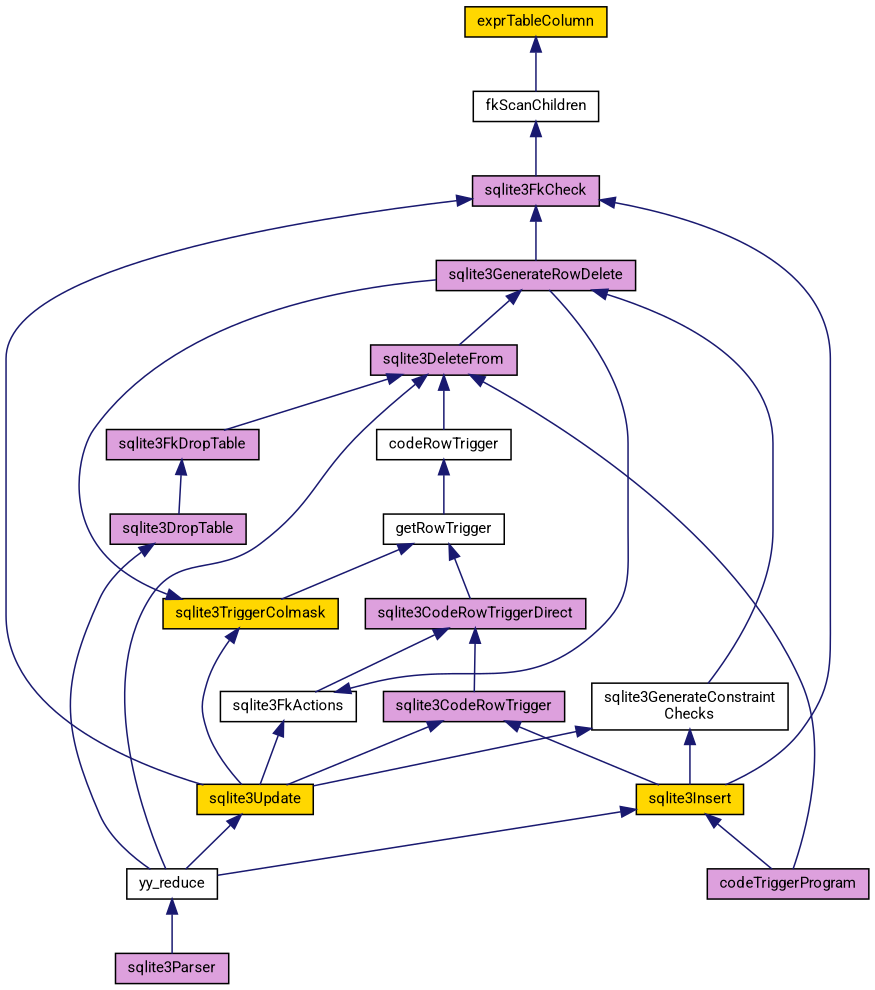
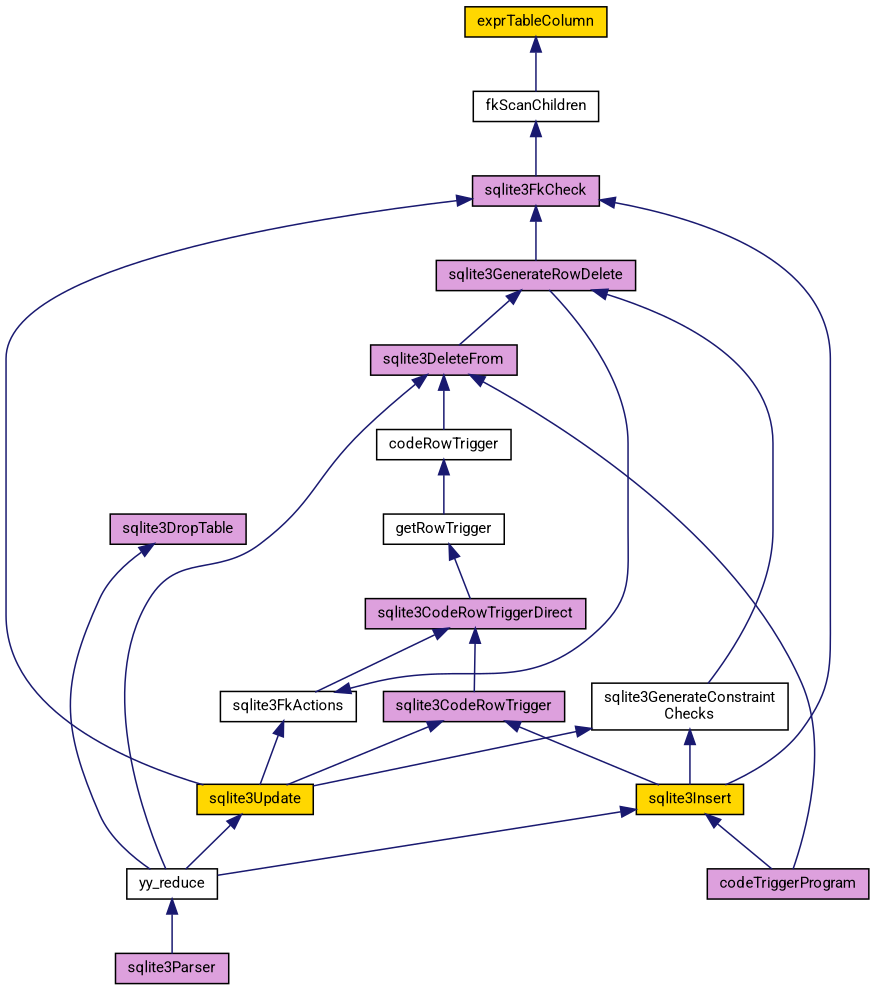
  digraph {
    fontname=Roboto
    rankdir=TB
    node [color=black fillcolor=plum fontname=Roboto fontsize=10 shape=record style=filled]
    edge [color=midnightblue dir=back fontname=Roboto fontsize=10 labelfontname=FreeSans labelfontsize=10 style=solid]
    n1 [fillcolor=gold fontcolor=black height=0.2 label=exprTableColumn width=0.4]
    n2 [fillcolor=white height=0.2 label=fkScanChildren width=0.4]
    n3 [height=0.2 label=sqlite3FkCheck width=0.4]
    n4 [height=0.2 label=sqlite3GenerateRowDelete width=0.4]
    n5 [fillcolor=gold height=0.2 label=sqlite3Update width=0.4]
    n6 [fillcolor=gold height=0.2 label=sqlite3Insert width=0.4]
    n7 [height=0.2 label=sqlite3DeleteFrom width=0.4]
    n8 [fillcolor=white height=0.2 label="sqlite3GenerateConstraint\lChecks" width=0.4]
    n9 [fillcolor=white height=0.2 label=yy_reduce width=0.4]
    n10 [height=0.2 label=codeTriggerProgram width=0.4]
-   n11 [height=0.2 label=sqlite3FkDropTable width=0.4]
    n12 [fillcolor=white height=0.2 label=codeRowTrigger width=0.4]
    n13 [height=0.2 label=sqlite3DropTable width=0.4]
    n14 [height=0.2 label=sqlite3Parser width=0.4]
    n15 [fillcolor=white height=0.2 label=getRowTrigger width=0.4]
    n16 [height=0.2 label=sqlite3CodeRowTriggerDirect width=0.4]
-   n17 [fillcolor=gold height=0.2 label=sqlite3TriggerColmask width=0.4]
    n18 [fillcolor=white height=0.2 label=sqlite3FkActions width=0.4]
    n19 [height=0.2 label=sqlite3CodeRowTrigger width=0.4]
    n1 -> n2
    n2 -> n3
    n3 -> n4
    n3 -> n5
    n3 -> n6
    n4 -> n7
    n4 -> n8
    n5 -> n9
    n6 -> n9
    n6 -> n10
    n7 -> n9
    n7 -> n10
-   n7 -> n11
    n7 -> n12
    n8 -> n5
    n8 -> n6
    n9 -> n14
-   n11 -> n13
    n12 -> n15
    n13 -> n9
    n15 -> n16
-   n15 -> n17
    n16 -> n18
    n16 -> n19
-   n17 -> n4
-   n17 -> n5
    n18 -> n4
    n18 -> n5
    n19 -> n5
    n19 -> n6
  }
